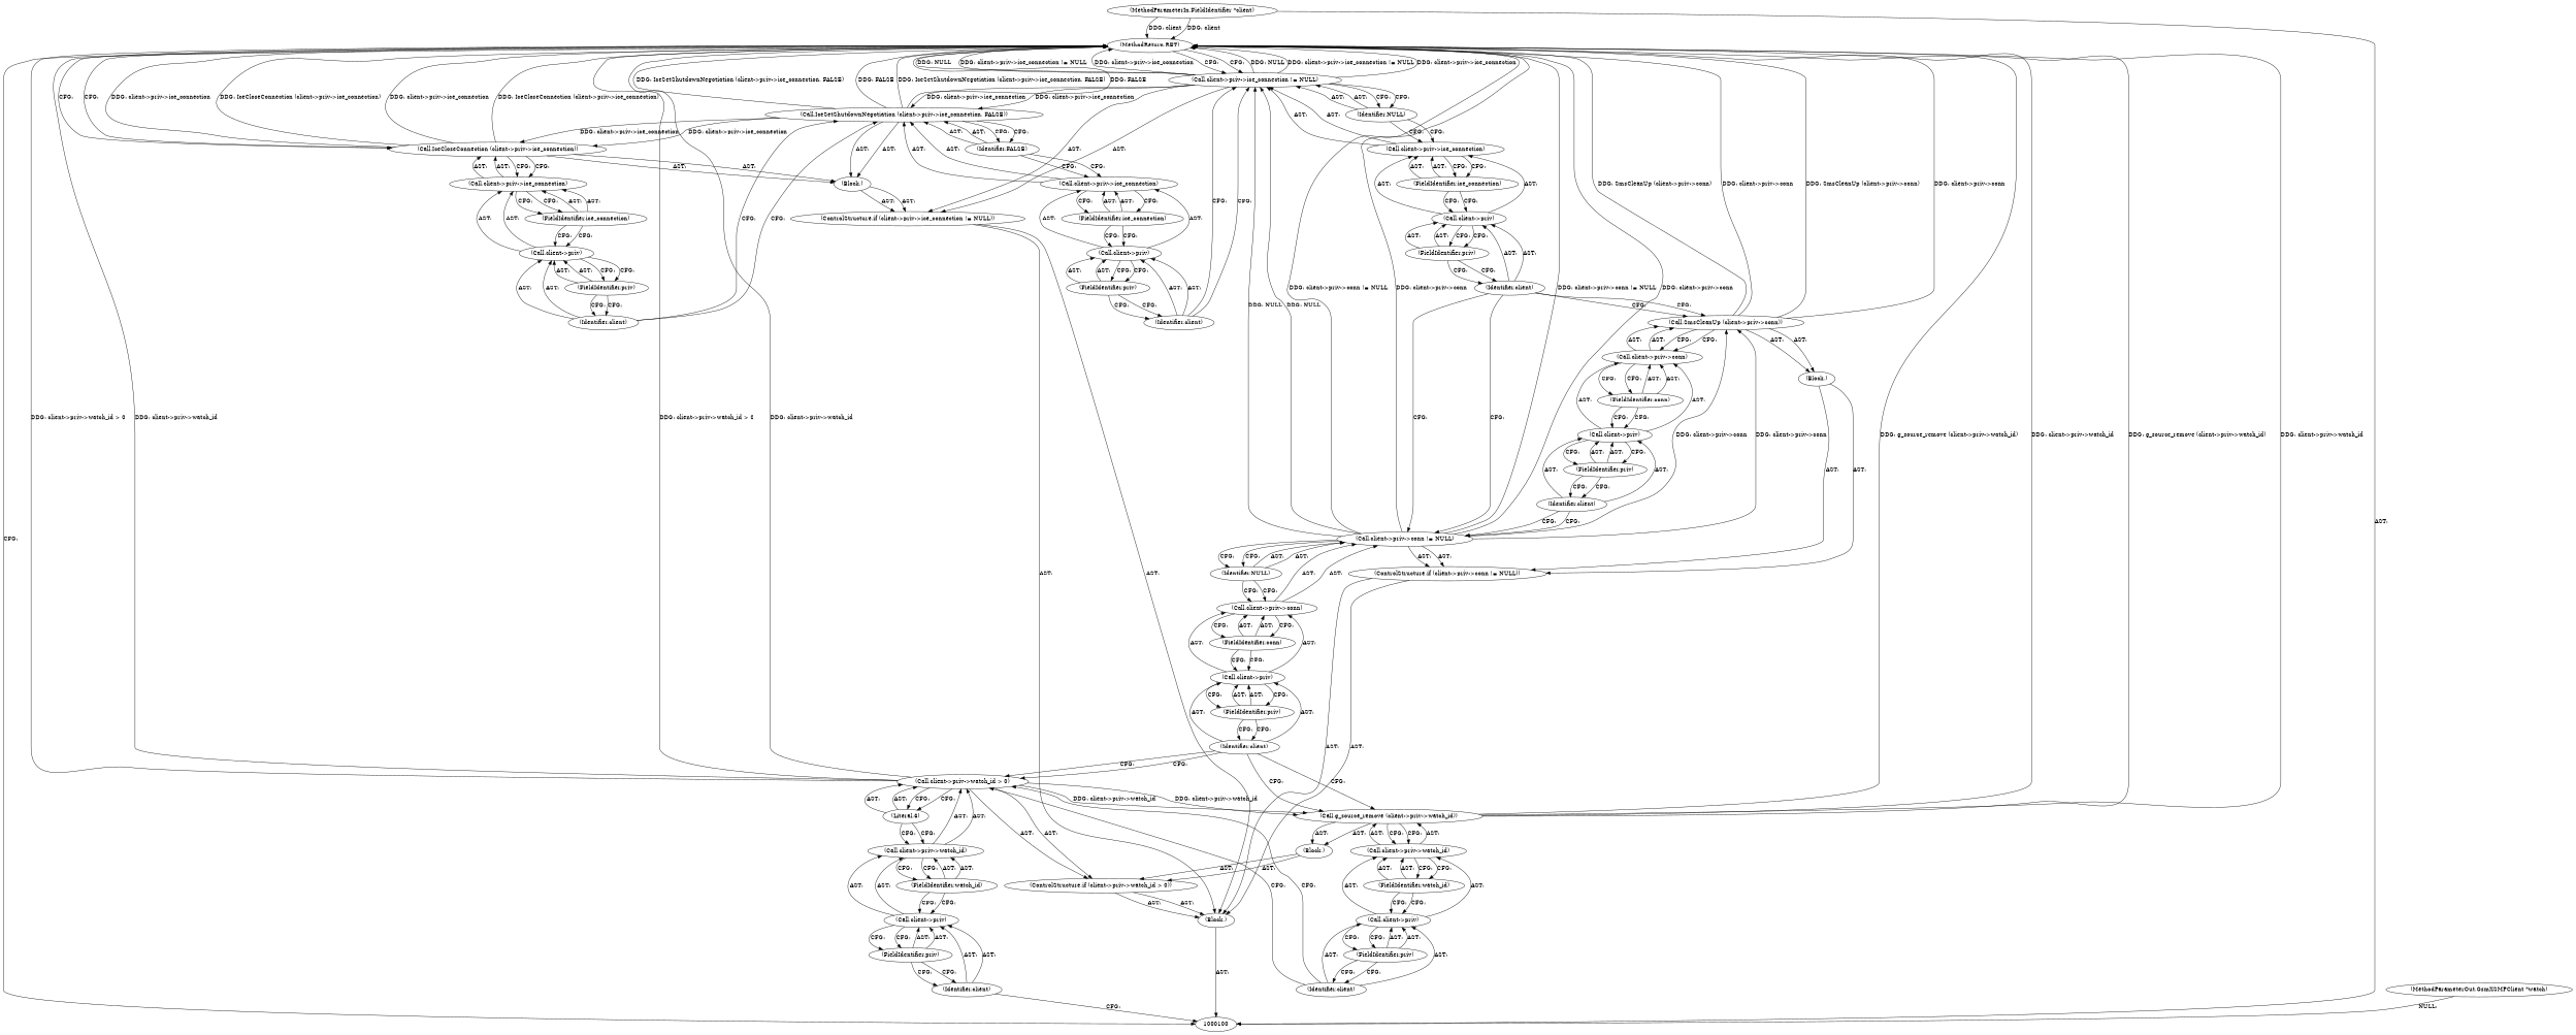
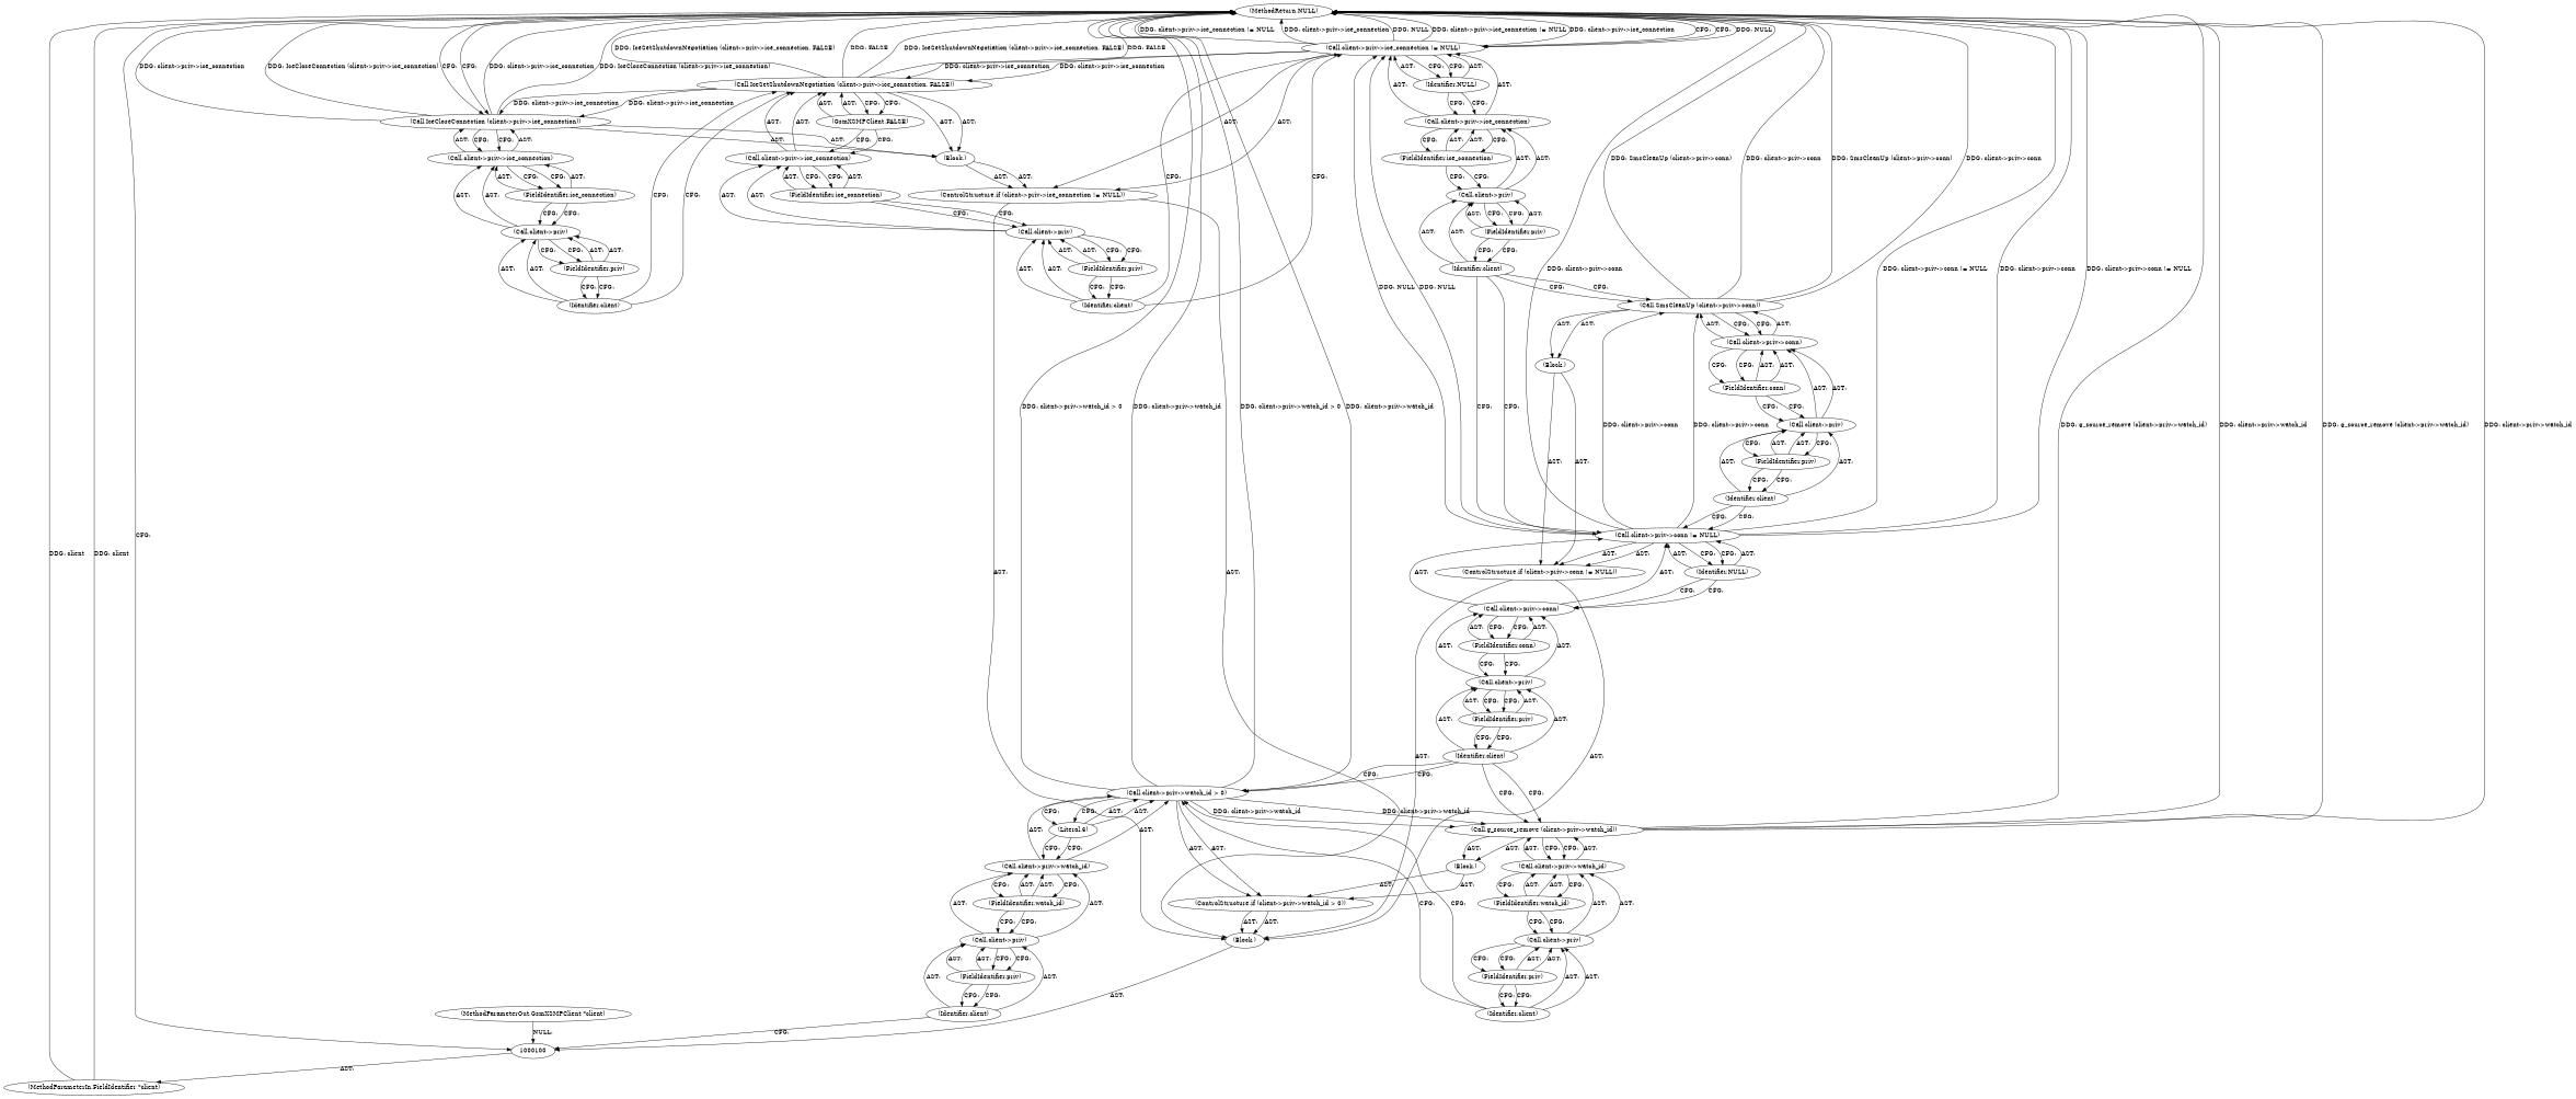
  digraph {
-   n1 [label="(MethodReturn,RET)"]
+   n1 [label="(MethodReturn,NULL)"]
    n2 [label="(Call,client->priv->ice_connection != NULL)"]
    n3 [label="(Call,IceCloseConnection (client->priv->ice_connection))"]
    1000100
    n5 [label="(Identifier,NULL)"]
    n6 [label="(ControlStructure,if (client->priv->ice_connection != NULL))"]
    n7 [label="(Call,IceSetShutdownNegotiation (client->priv->ice_connection, FALSE))"]
    n8 [label="(Block,)"]
    n9 [label="(Call,client->priv->ice_connection)"]
    n10 [label="(MethodParameterIn,FieldIdentifier *client)"]
-   n11 [label="(MethodParameterOut,GsmXSMPClient *watch)"]
+   n11 [label="(MethodParameterOut,GsmXSMPClient *client)"]
    n12 [label="(Call,client->priv->ice_connection)"]
    n13 [label="(Block,)"]
-   n14 [label="(Identifier,FALSE)"]
+   n14 [label="(GsmXSMPClient,FALSE)"]
    n15 [label="(FieldIdentifier,ice_connection)"]
    n16 [label="(Call,client->priv)"]
    n17 [label="(FieldIdentifier,priv)"]
    n18 [label="(Identifier,client)"]
    n19 [label="(Call,client->priv->conn != NULL)"]
    n20 [label="(Call,SmsCleanUp (client->priv->conn))"]
    n21 [label="(Identifier,NULL)"]
    n22 [label="(ControlStructure,if (client->priv->conn != NULL))"]
    n23 [label="(Block,)"]
    n24 [label="(Call,client->priv->conn)"]
    n25 [label="(Call,client->priv->ice_connection)"]
    n26 [label="(FieldIdentifier,ice_connection)"]
    n27 [label="(Call,client->priv)"]
    n28 [label="(FieldIdentifier,priv)"]
    n29 [label="(Identifier,client)"]
    n30 [label="(FieldIdentifier,ice_connection)"]
    n31 [label="(Call,client->priv)"]
    n32 [label="(FieldIdentifier,priv)"]
    n33 [label="(Identifier,client)"]
    n34 [label="(Call,client->priv->watch_id > 0)"]
    n35 [label="(Literal,6)"]
    n36 [label="(ControlStructure,if (client->priv->watch_id > 0))"]
    n37 [label="(Call,g_source_remove (client->priv->watch_id))"]
    n38 [label="(Call,client->priv->watch_id)"]
    n39 [label="(Block,)"]
    n40 [label="(Call,client->priv->watch_id)"]
    n41 [label="(FieldIdentifier,watch_id)"]
    n42 [label="(Call,client->priv)"]
    n43 [label="(FieldIdentifier,priv)"]
    n44 [label="(Identifier,client)"]
    n45 [label="(FieldIdentifier,watch_id)"]
    n46 [label="(Call,client->priv)"]
    n47 [label="(FieldIdentifier,priv)"]
    n48 [label="(Identifier,client)"]
    n49 [label="(Call,client->priv->conn)"]
    n50 [label="(FieldIdentifier,conn)"]
    n51 [label="(Call,client->priv)"]
    n52 [label="(FieldIdentifier,priv)"]
    n53 [label="(Identifier,client)"]
    n54 [label="(FieldIdentifier,conn)"]
    n55 [label="(Call,client->priv)"]
    n56 [label="(FieldIdentifier,priv)"]
    n57 [label="(Identifier,client)"]
    n1 -> n2 [label="CFG: "]
    n1 -> n2 [label="CFG: "]
    n1 -> n3 [label="CFG: "]
    n1 -> n3 [label="CFG: "]
    n1 -> 1000100 [label="CFG: "]
    n2 -> n1 [label="DDG: NULL"]
    n2 -> n1 [label="DDG: client->priv->ice_connection != NULL"]
    n2 -> n1 [label="DDG: client->priv->ice_connection"]
    n2 -> n1 [label="DDG: NULL"]
    n2 -> n1 [label="DDG: client->priv->ice_connection != NULL"]
    n2 -> n1 [label="DDG: client->priv->ice_connection"]
    n2 -> n5 [label="CFG: "]
    n2 -> n5 [label="CFG: "]
    n2 -> n6 [label="AST: "]
    n2 -> n6 [label="AST: "]
    n2 -> n7 [label="DDG: client->priv->ice_connection"]
    n2 -> n7 [label="DDG: client->priv->ice_connection"]
    n3 -> n1 [label="DDG: client->priv->ice_connection"]
    n3 -> n1 [label="DDG: IceCloseConnection (client->priv->ice_connection)"]
    n3 -> n1 [label="DDG: client->priv->ice_connection"]
    n3 -> n1 [label="DDG: IceCloseConnection (client->priv->ice_connection)"]
    n3 -> n8 [label="AST: "]
    n3 -> n8 [label="AST: "]
    n3 -> n9 [label="CFG: "]
    n3 -> n9 [label="CFG: "]
    n5 -> n2 [label="AST: "]
    n5 -> n2 [label="AST: "]
    n5 -> n12 [label="CFG: "]
    n5 -> n12 [label="CFG: "]
    n6 -> n13 [label="AST: "]
    n6 -> n13 [label="AST: "]
    n7 -> n1 [label="DDG: IceSetShutdownNegotiation (client->priv->ice_connection, FALSE)"]
    n7 -> n1 [label="DDG: FALSE"]
    n7 -> n1 [label="DDG: IceSetShutdownNegotiation (client->priv->ice_connection, FALSE)"]
    n7 -> n1 [label="DDG: FALSE"]
    n7 -> n3 [label="DDG: client->priv->ice_connection"]
    n7 -> n3 [label="DDG: client->priv->ice_connection"]
    n7 -> n8 [label="AST: "]
    n7 -> n8 [label="AST: "]
    n7 -> n14 [label="CFG: "]
    n7 -> n14 [label="CFG: "]
    n8 -> n6 [label="AST: "]
    n8 -> n6 [label="AST: "]
    n9 -> n3 [label="AST: "]
    n9 -> n3 [label="AST: "]
    n9 -> n30 [label="CFG: "]
    n9 -> n30 [label="CFG: "]
    n10 -> n1 [label="DDG: client"]
    n10 -> n1 [label="DDG: client"]
-   n10 -> 1000100 [label="AST: "]
+   1000100 -> n10 [label="AST: "]
    n11 -> 1000100 [label="NULL: "]
    n12 -> n2 [label="AST: "]
    n12 -> n2 [label="AST: "]
    n12 -> n15 [label="CFG: "]
    n12 -> n15 [label="CFG: "]
    n13 -> 1000100 [label="AST: "]
    n14 -> n7 [label="AST: "]
    n14 -> n7 [label="AST: "]
    n14 -> n25 [label="CFG: "]
    n14 -> n25 [label="CFG: "]
    n15 -> n12 [label="AST: "]
    n15 -> n12 [label="AST: "]
    n15 -> n16 [label="CFG: "]
    n15 -> n16 [label="CFG: "]
    n16 -> n12 [label="AST: "]
    n16 -> n12 [label="AST: "]
    n16 -> n17 [label="CFG: "]
    n16 -> n17 [label="CFG: "]
    n17 -> n16 [label="AST: "]
    n17 -> n16 [label="AST: "]
    n17 -> n18 [label="CFG: "]
    n17 -> n18 [label="CFG: "]
    n18 -> n16 [label="AST: "]
    n18 -> n16 [label="AST: "]
    n18 -> n19 [label="CFG: "]
    n18 -> n19 [label="CFG: "]
    n18 -> n20 [label="CFG: "]
    n18 -> n20 [label="CFG: "]
    n19 -> n1 [label="DDG: client->priv->conn != NULL"]
    n19 -> n1 [label="DDG: client->priv->conn"]
    n19 -> n1 [label="DDG: client->priv->conn != NULL"]
    n19 -> n1 [label="DDG: client->priv->conn"]
    n19 -> n2 [label="DDG: NULL"]
    n19 -> n2 [label="DDG: NULL"]
    n19 -> n20 [label="DDG: client->priv->conn"]
    n19 -> n20 [label="DDG: client->priv->conn"]
    n19 -> n21 [label="CFG: "]
    n19 -> n21 [label="CFG: "]
    n19 -> n22 [label="AST: "]
    n19 -> n22 [label="AST: "]
    n20 -> n1 [label="DDG: SmsCleanUp (client->priv->conn)"]
    n20 -> n1 [label="DDG: client->priv->conn"]
    n20 -> n1 [label="DDG: SmsCleanUp (client->priv->conn)"]
    n20 -> n1 [label="DDG: client->priv->conn"]
    n20 -> n23 [label="AST: "]
    n20 -> n23 [label="AST: "]
    n20 -> n24 [label="CFG: "]
    n20 -> n24 [label="CFG: "]
    n21 -> n19 [label="AST: "]
    n21 -> n19 [label="AST: "]
    n21 -> n49 [label="CFG: "]
    n21 -> n49 [label="CFG: "]
    n22 -> n13 [label="AST: "]
    n22 -> n13 [label="AST: "]
    n23 -> n22 [label="AST: "]
    n23 -> n22 [label="AST: "]
    n24 -> n20 [label="AST: "]
    n24 -> n20 [label="AST: "]
    n24 -> n54 [label="CFG: "]
    n24 -> n54 [label="CFG: "]
    n25 -> n7 [label="AST: "]
    n25 -> n7 [label="AST: "]
    n25 -> n26 [label="CFG: "]
    n25 -> n26 [label="CFG: "]
    n26 -> n25 [label="AST: "]
    n26 -> n25 [label="AST: "]
    n26 -> n27 [label="CFG: "]
    n26 -> n27 [label="CFG: "]
    n27 -> n25 [label="AST: "]
    n27 -> n25 [label="AST: "]
    n27 -> n28 [label="CFG: "]
    n27 -> n28 [label="CFG: "]
    n28 -> n27 [label="AST: "]
    n28 -> n27 [label="AST: "]
    n28 -> n29 [label="CFG: "]
    n28 -> n29 [label="CFG: "]
    n29 -> n2 [label="CFG: "]
    n29 -> n2 [label="CFG: "]
    n29 -> n27 [label="AST: "]
    n29 -> n27 [label="AST: "]
    n30 -> n9 [label="AST: "]
    n30 -> n9 [label="AST: "]
    n30 -> n31 [label="CFG: "]
    n30 -> n31 [label="CFG: "]
    n31 -> n9 [label="AST: "]
    n31 -> n9 [label="AST: "]
    n31 -> n32 [label="CFG: "]
    n31 -> n32 [label="CFG: "]
    n32 -> n31 [label="AST: "]
    n32 -> n31 [label="AST: "]
    n32 -> n33 [label="CFG: "]
    n32 -> n33 [label="CFG: "]
    n33 -> n7 [label="CFG: "]
    n33 -> n7 [label="CFG: "]
    n33 -> n31 [label="AST: "]
    n33 -> n31 [label="AST: "]
    n34 -> n1 [label="DDG: client->priv->watch_id > 0"]
    n34 -> n1 [label="DDG: client->priv->watch_id"]
    n34 -> n1 [label="DDG: client->priv->watch_id > 0"]
    n34 -> n1 [label="DDG: client->priv->watch_id"]
    n34 -> n35 [label="CFG: "]
    n34 -> n35 [label="CFG: "]
    n34 -> n36 [label="AST: "]
    n34 -> n36 [label="AST: "]
    n34 -> n37 [label="DDG: client->priv->watch_id"]
    n34 -> n37 [label="DDG: client->priv->watch_id"]
    n35 -> n34 [label="AST: "]
    n35 -> n34 [label="AST: "]
    n35 -> n38 [label="CFG: "]
    n35 -> n38 [label="CFG: "]
    n36 -> n13 [label="AST: "]
    n36 -> n13 [label="AST: "]
    n37 -> n1 [label="DDG: g_source_remove (client->priv->watch_id)"]
    n37 -> n1 [label="DDG: client->priv->watch_id"]
    n37 -> n1 [label="DDG: g_source_remove (client->priv->watch_id)"]
    n37 -> n1 [label="DDG: client->priv->watch_id"]
    n37 -> n39 [label="AST: "]
    n37 -> n39 [label="AST: "]
    n37 -> n40 [label="CFG: "]
    n37 -> n40 [label="CFG: "]
    n38 -> n34 [label="AST: "]
    n38 -> n34 [label="AST: "]
    n38 -> n41 [label="CFG: "]
    n38 -> n41 [label="CFG: "]
    n39 -> n36 [label="AST: "]
    n39 -> n36 [label="AST: "]
    n40 -> n37 [label="AST: "]
    n40 -> n37 [label="AST: "]
    n40 -> n45 [label="CFG: "]
    n40 -> n45 [label="CFG: "]
    n41 -> n38 [label="AST: "]
    n41 -> n38 [label="AST: "]
    n41 -> n42 [label="CFG: "]
    n41 -> n42 [label="CFG: "]
    n42 -> n38 [label="AST: "]
    n42 -> n38 [label="AST: "]
    n42 -> n43 [label="CFG: "]
    n42 -> n43 [label="CFG: "]
    n43 -> n42 [label="AST: "]
    n43 -> n42 [label="AST: "]
    n43 -> n44 [label="CFG: "]
    n43 -> n44 [label="CFG: "]
    n44 -> 1000100 [label="CFG: "]
    n44 -> n42 [label="AST: "]
    n44 -> n42 [label="AST: "]
    n45 -> n40 [label="AST: "]
    n45 -> n40 [label="AST: "]
    n45 -> n46 [label="CFG: "]
    n45 -> n46 [label="CFG: "]
    n46 -> n40 [label="AST: "]
    n46 -> n40 [label="AST: "]
    n46 -> n47 [label="CFG: "]
    n46 -> n47 [label="CFG: "]
    n47 -> n46 [label="AST: "]
    n47 -> n46 [label="AST: "]
    n47 -> n48 [label="CFG: "]
    n47 -> n48 [label="CFG: "]
    n48 -> n34 [label="CFG: "]
    n48 -> n34 [label="CFG: "]
    n48 -> n46 [label="AST: "]
    n48 -> n46 [label="AST: "]
    n49 -> n19 [label="AST: "]
    n49 -> n19 [label="AST: "]
    n49 -> n50 [label="CFG: "]
    n49 -> n50 [label="CFG: "]
    n50 -> n49 [label="AST: "]
    n50 -> n49 [label="AST: "]
    n50 -> n51 [label="CFG: "]
    n50 -> n51 [label="CFG: "]
    n51 -> n49 [label="AST: "]
    n51 -> n49 [label="AST: "]
    n51 -> n52 [label="CFG: "]
    n51 -> n52 [label="CFG: "]
    n52 -> n51 [label="AST: "]
    n52 -> n51 [label="AST: "]
    n52 -> n53 [label="CFG: "]
    n52 -> n53 [label="CFG: "]
    n53 -> n34 [label="CFG: "]
    n53 -> n34 [label="CFG: "]
    n53 -> n37 [label="CFG: "]
    n53 -> n37 [label="CFG: "]
    n53 -> n51 [label="AST: "]
    n53 -> n51 [label="AST: "]
    n54 -> n24 [label="AST: "]
    n54 -> n24 [label="AST: "]
    n54 -> n55 [label="CFG: "]
    n54 -> n55 [label="CFG: "]
    n55 -> n24 [label="AST: "]
    n55 -> n24 [label="AST: "]
    n55 -> n56 [label="CFG: "]
    n55 -> n56 [label="CFG: "]
    n56 -> n55 [label="AST: "]
    n56 -> n55 [label="AST: "]
    n56 -> n57 [label="CFG: "]
    n56 -> n57 [label="CFG: "]
    n57 -> n19 [label="CFG: "]
    n57 -> n19 [label="CFG: "]
    n57 -> n55 [label="AST: "]
    n57 -> n55 [label="AST: "]
  }
